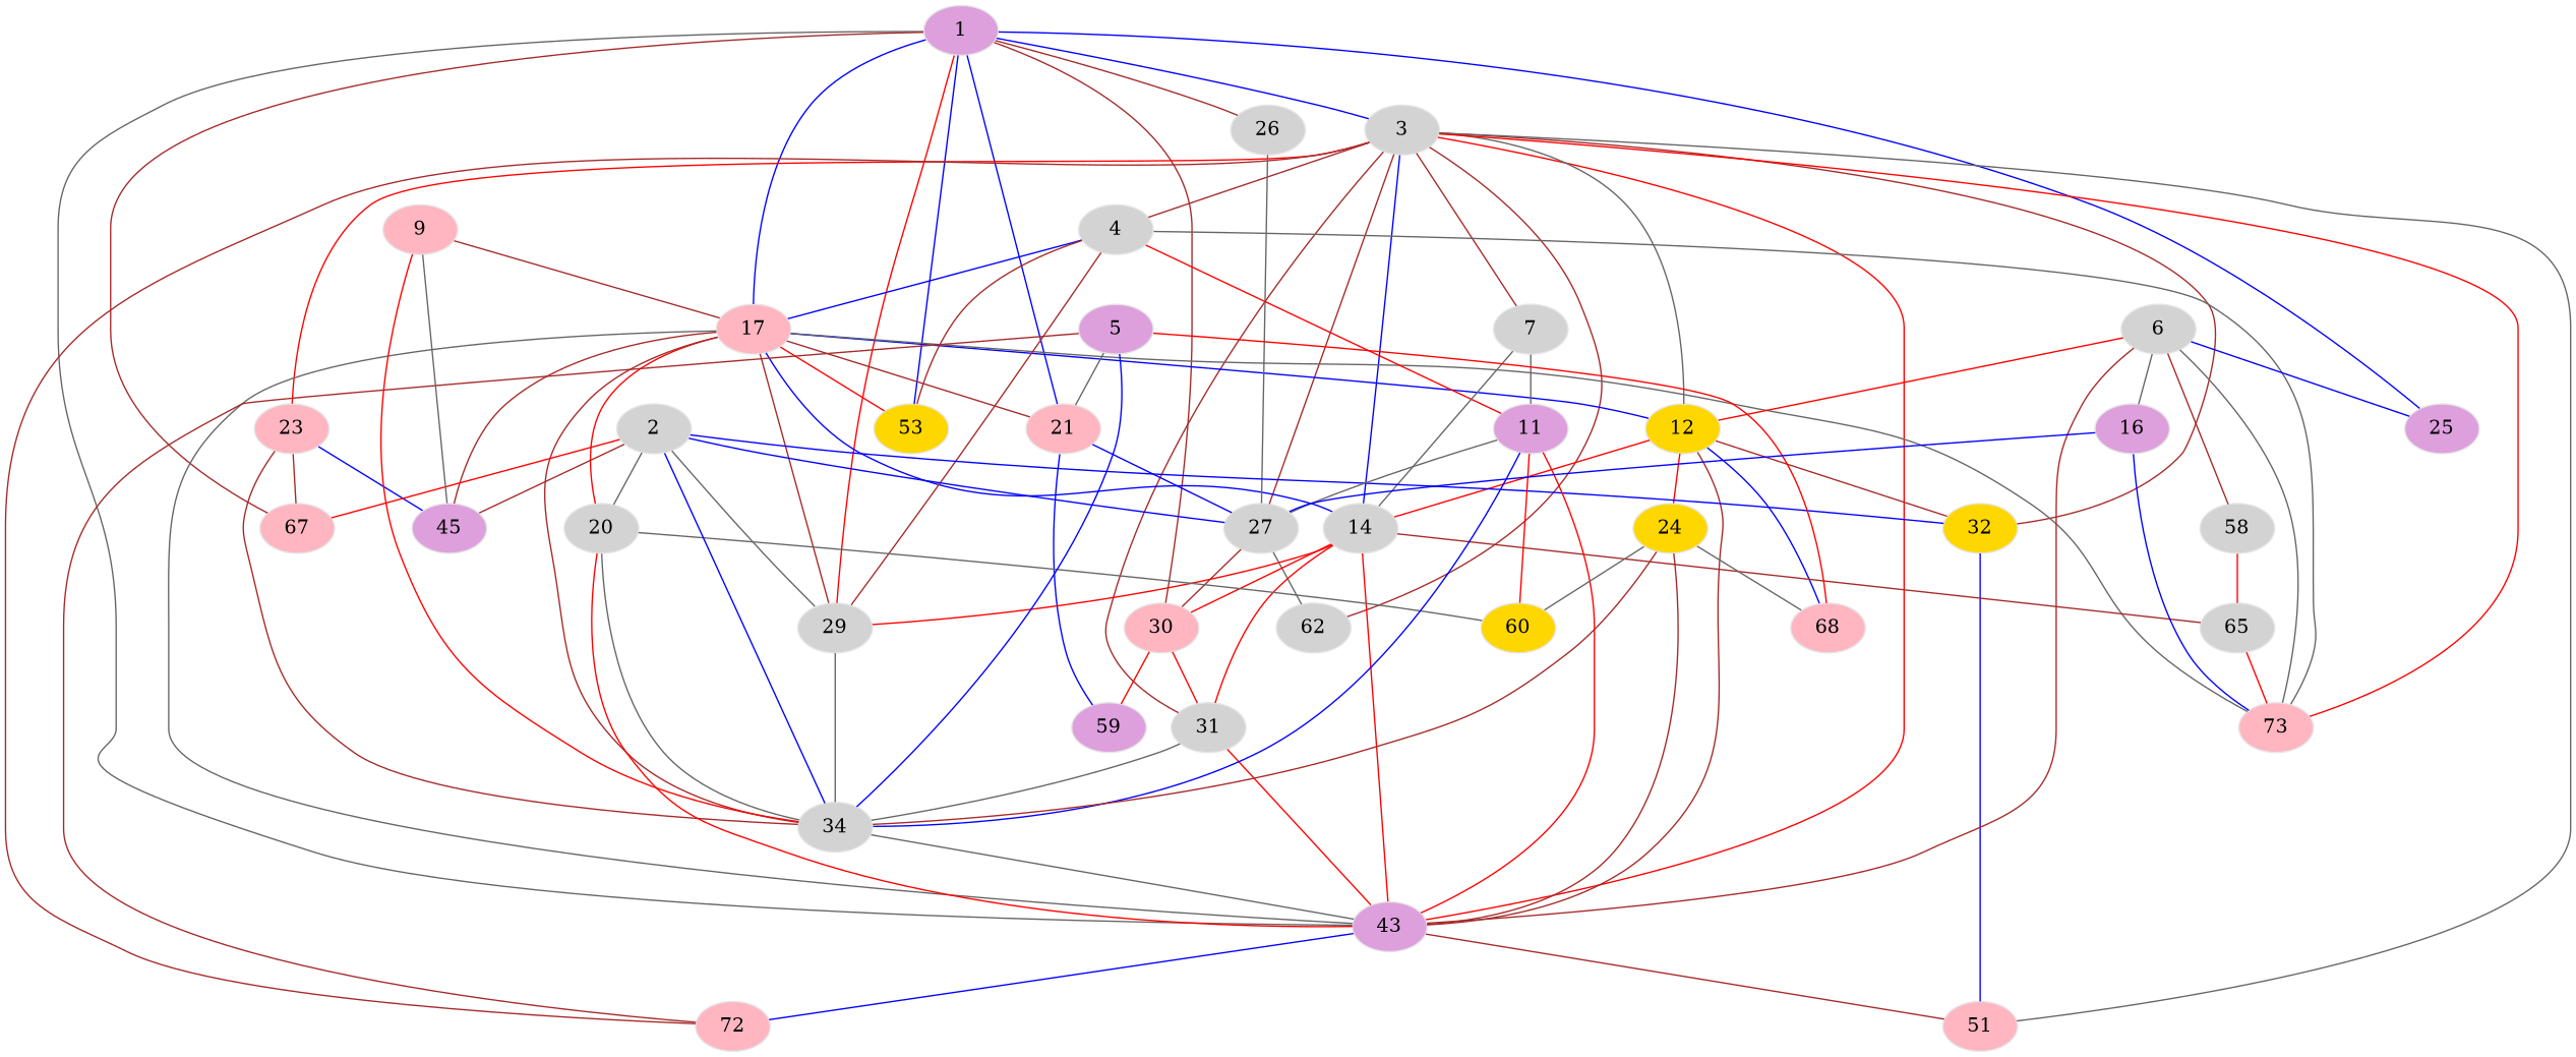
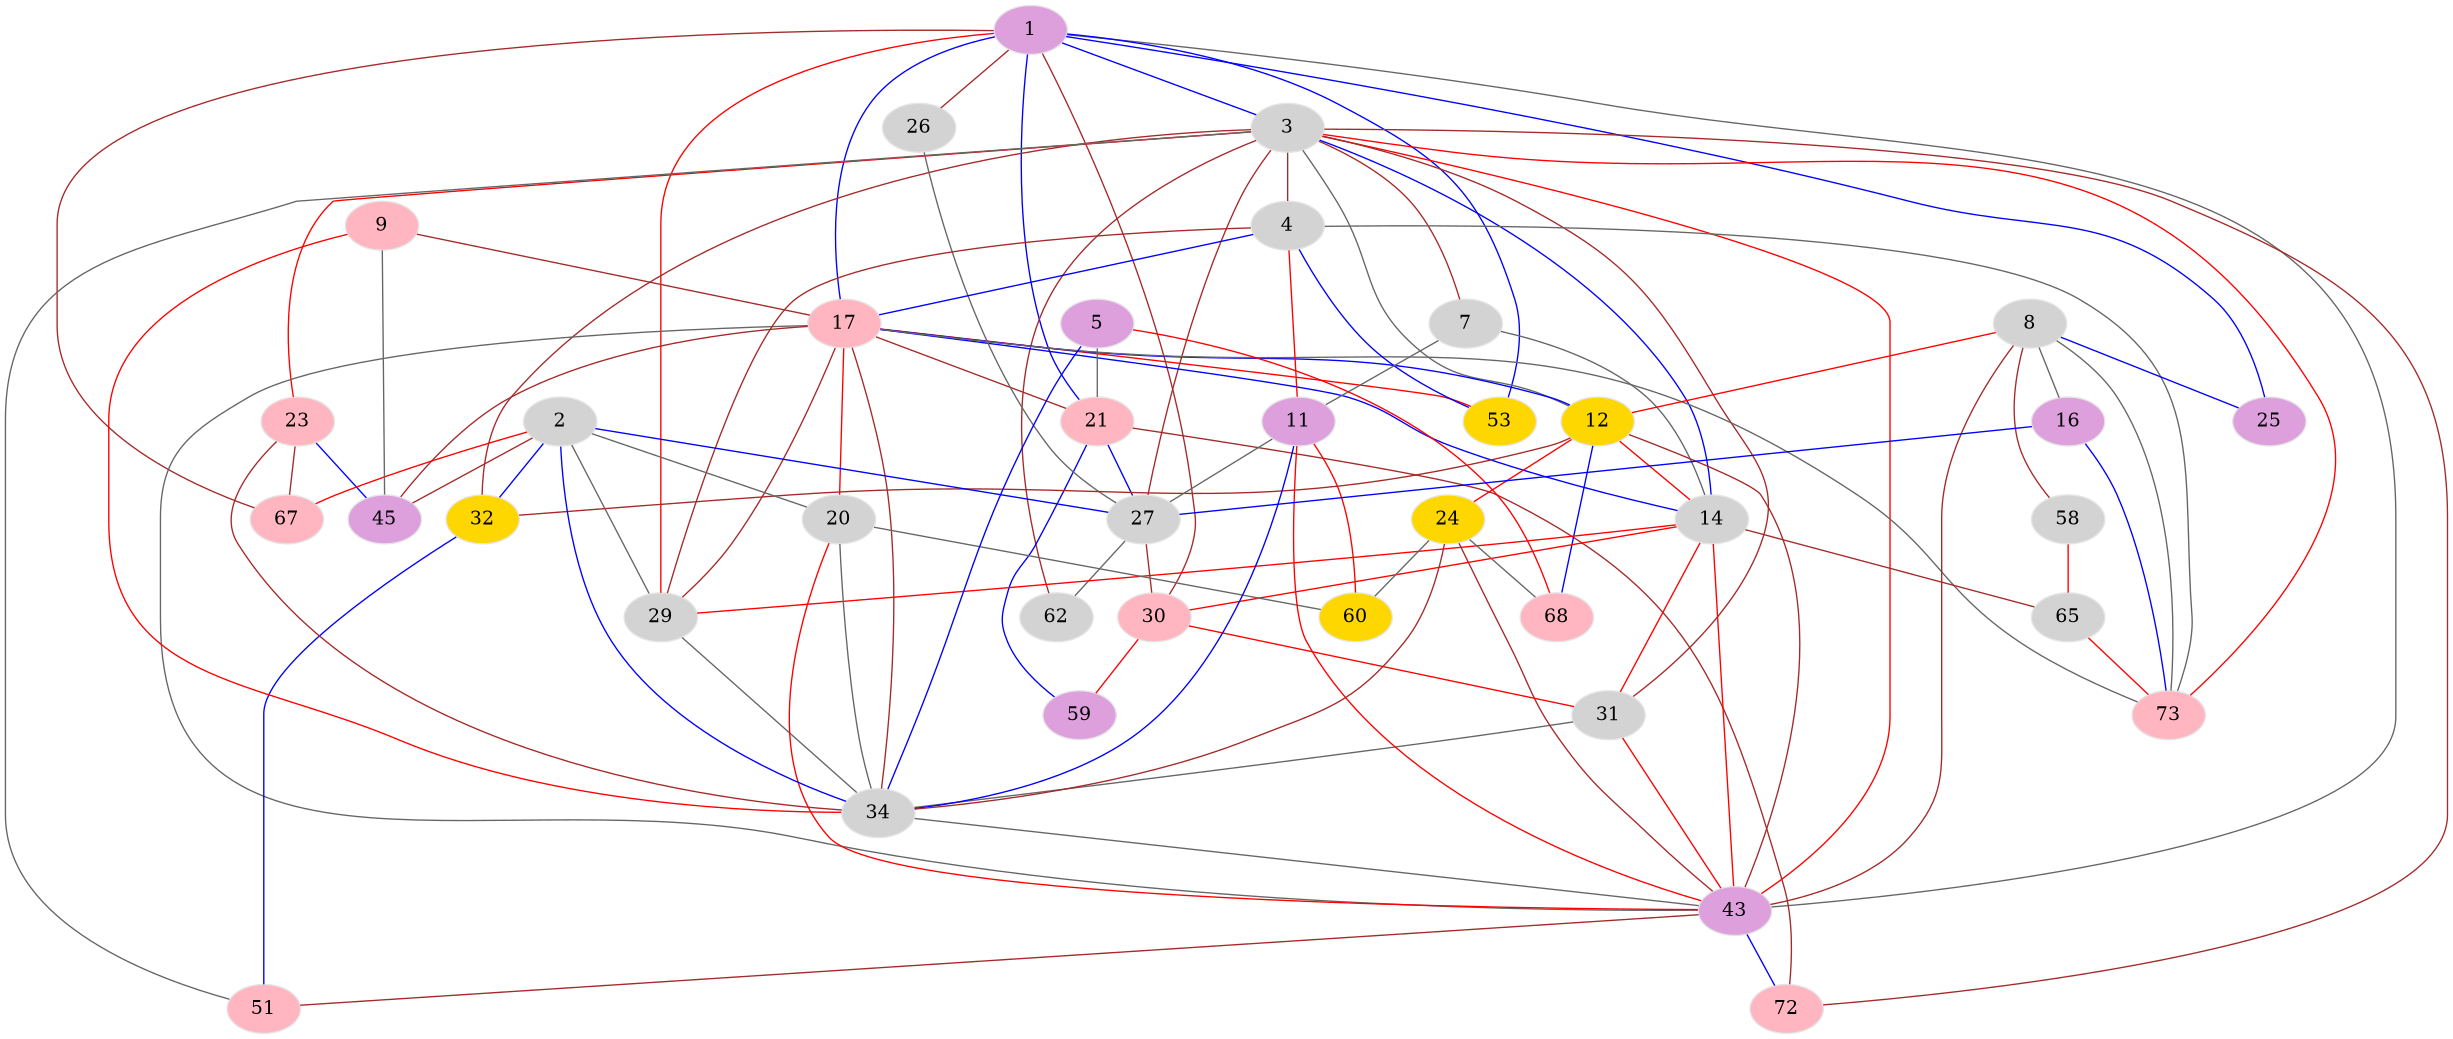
  graph {
    node [color=gray90 fillcolor=lightgrey style=filled]
    edge [color=brown]
    1 [fillcolor=plum super="+17"]
    3 [super="+33+13+42+18"]
    n3 [fillcolor=lightpink label=17 super="+54+50+69+48"]
    21 [fillcolor=lightpink super="+47"]
    25 [fillcolor=plum]
    26
    29 [super="+38+49"]
    30 [fillcolor=lightpink super="+56"]
    43 [fillcolor=plum super="+44+46"]
    53 [fillcolor=gold]
    67 [fillcolor=lightpink]
    27 [super="+63+52"]
    32 [fillcolor=gold]
    4 [super="+76+8"]
    7
    12 [fillcolor=gold super="+15"]
    14 [super="+19+70"]
    23 [fillcolor=lightpink]
    31
    51 [fillcolor=lightpink]
    62
    72 [fillcolor=lightpink]
    73 [fillcolor=lightpink]
    20 [super="+39"]
    34 [super="+37"]
    45 [fillcolor=plum]
    59 [fillcolor=plum]
    2 [super="+36+22"]
    60 [fillcolor=gold]
    11 [fillcolor=plum super="+71+66"]
    68 [fillcolor=lightpink]
    24 [fillcolor=gold super="+41"]
    65
    5 [fillcolor=plum super="+75"]
-   6
+   6 [label=8]
    16 [fillcolor=plum]
    58
    9 [fillcolor=lightpink]
    1 -- 3 [color=blue weight=2]
    1 -- n3 [color=blue]
    1 -- 21 [color=blue]
    1 -- 25 [color=blue]
    1 -- 26
    1 -- 29 [color=red weight=2]
    1 -- 30
    1 -- 43 [color=gray40]
    1 -- 53 [color=blue]
    1 -- 67
    3 -- 43 [color=red weight=2]
    3 -- 27 [weight=3]
    3 -- 32
    3 -- 4
    3 -- 7
    3 -- 12 [color=gray40]
    3 -- 14 [color=blue weight=2]
    3 -- 23 [color=red]
    3 -- 31
    3 -- 51 [color=gray40]
    3 -- 62
    3 -- 72
    3 -- 73 [color=red]
    n3 -- 21
    n3 -- 29
    n3 -- 43 [color=gray40]
    n3 -- 53 [color=red]
    n3 -- 12 [color=blue weight=2]
    n3 -- 14 [color=blue]
    n3 -- 73 [color=gray40]
    n3 -- 20 [color=red]
    n3 -- 34
    n3 -- 45
    21 -- 27 [color=blue]
-   5 -- 72
+   21 -- 72
    21 -- 59 [color=blue]
    26 -- 27 [color=gray40]
    29 -- 34 [color=gray40]
    30 -- 31 [color=red]
    30 -- 59 [color=red]
    43 -- 51
    43 -- 72 [color=blue weight=2]
    27 -- 30
    27 -- 62 [color=gray40]
    32 -- 51 [color=blue]
    4 -- n3 [color=blue]
    4 -- 29
-   4 -- 53
+   4 -- 53 [color=blue]
    4 -- 73 [color=gray40]
    4 -- 11 [color=red]
    7 -- 14 [color=gray40]
    7 -- 11 [color=gray40]
    12 -- 43
    12 -- 32
    12 -- 14 [color=red]
    12 -- 68 [color=blue]
    12 -- 24 [color=red]
    14 -- 29 [color=red]
    14 -- 30 [color=red]
    14 -- 43 [color=red]
    14 -- 31 [color=red]
    14 -- 65
    23 -- 67
    23 -- 34
    23 -- 45 [color=blue]
    31 -- 43 [color=red]
    31 -- 34 [color=gray40]
    20 -- 43 [color=red]
    20 -- 34 [color=gray40]
    20 -- 60 [color=gray40]
    34 -- 43 [color=gray40]
    2 -- 29 [color=gray40]
    2 -- 67 [color=red]
    2 -- 27 [color=blue]
    2 -- 32 [color=blue]
    2 -- 20 [color=gray40]
    2 -- 34 [color=blue]
    2 -- 45
    11 -- 43 [color=red]
    11 -- 27 [color=gray40]
    11 -- 34 [color=blue]
    11 -- 60 [color=red]
    24 -- 43
    24 -- 34
    24 -- 60 [color=gray40]
    24 -- 68 [color=gray40]
    65 -- 73 [color=red]
    5 -- 21 [color=gray40]
    5 -- 34 [color=blue]
    5 -- 68 [color=red]
    6 -- 25 [color=blue]
    6 -- 43
    6 -- 12 [color=red]
    6 -- 73 [color=gray40]
    6 -- 16 [color=gray40]
    6 -- 58
    16 -- 27 [color=blue weight=2]
    16 -- 73 [color=blue]
    58 -- 65 [color=red]
    9 -- n3
    9 -- 34 [color=red]
    9 -- 45 [color=gray40]
  }
